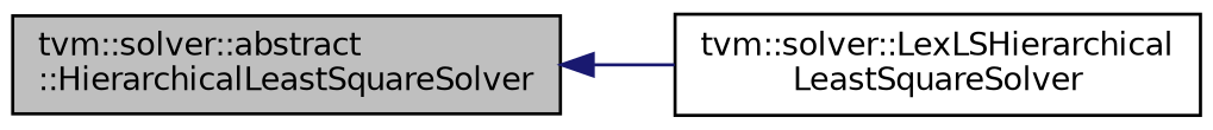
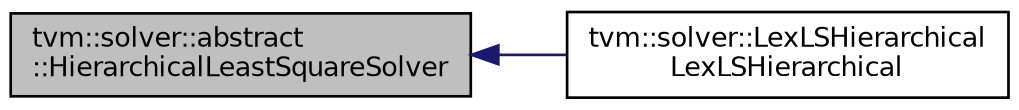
  digraph {
    rankdir=LR
    fontname="DejaVu Sans"
    node [color=black fontname="DejaVu Sans" fontsize=10 shape=record style=filled]
    n1 [fillcolor=grey75 fontcolor=black height=0.2 label="tvm::solver::abstract\l::HierarchicalLeastSquareSolver" width=0.4]
-   n2 [fillcolor=white height=0.2 label="tvm::solver::LexLSHierarchical\lLeastSquareSolver" width=0.4]
+   n2 [fillcolor=white height=0.2 label="tvm::solver::LexLSHierarchical\lLexLSHierarchical" width=0.4]
    n1 -> n2 [color=midnightblue dir=back fontname="DejaVu Sans" fontsize=10 labelfontname=Helvetica labelfontsize=10 style=solid]
  }
